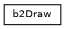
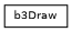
  digraph {
    rankdir=LR
-   n1 [color=black fillcolor=white fontname=Helvetica fontsize=10 height=0.2 label=b2Draw shape=record style=filled width=0.4]
+   n1 [color=black fillcolor=white fontname=Helvetica fontsize=10 height=0.2 label=b3Draw shape=record style=filled width=0.4]
  }
